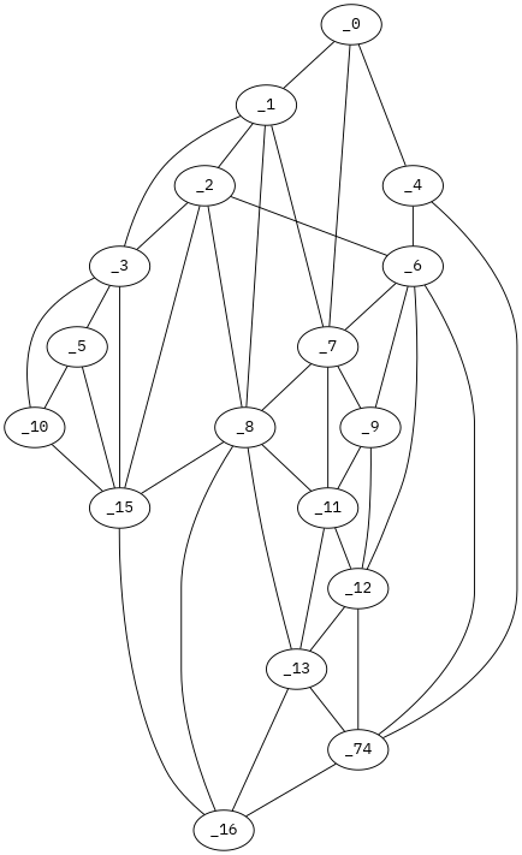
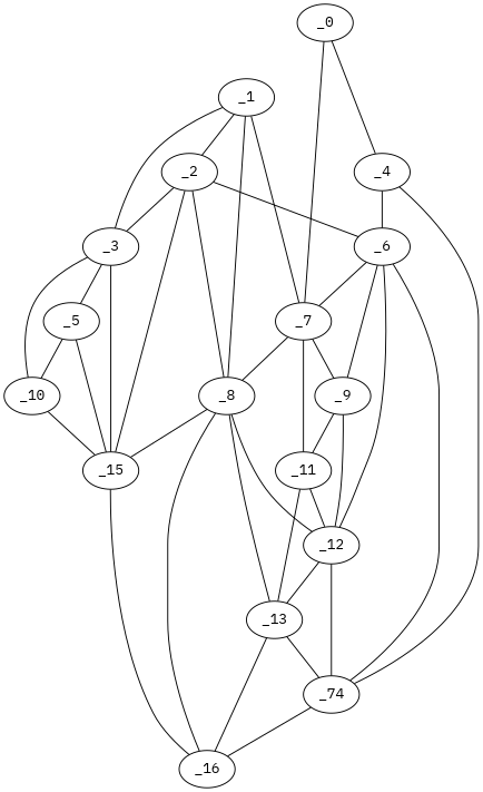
  graph {
    fontname="IBM Plex Mono"
    node [fontname="IBM Plex Mono" x=66 y=125]
    edge [fontname="IBM Plex Mono" valence=2]
    _0 [x=50]
    _1 [x=52 y=56]
    _4 [x=57]
    _7 [x=67 y=102]
    _2 [x=53 y=51]
    _3 [x=55 y=35]
    _8 [x=71 y=68]
    _6 [y=111]
    n9 [label=_74 x=79 y=117]
    _9 [x=74 y=102]
    _12 [x=78 y=109]
    _11 [x=77 y=91]
    _15 [x=80 y=46]
    _5 [y=2]
    _10 [x=76 y=34]
    _13 [x=79 y=84]
    _16 [x=80 y=64]
-   _0 -- _1 [valence=1]
    _0 -- _4 [valence=1]
    _0 -- _7 [valence=1]
    _1 -- _7 [valence=1]
    _1 -- _2
    _1 -- _3 [valence=1]
    _1 -- _8 [valence=1]
    _4 -- _6
    _4 -- n9 [valence=1]
    _7 -- _8
    _7 -- _9
    _7 -- _11
    _2 -- _3 [valence=1]
    _2 -- _8
    _2 -- _6
    _2 -- _15 [valence=1]
    _3 -- _15
    _3 -- _5 [valence=1]
    _3 -- _10
-   _8 -- _11 [valence=1]
+   _8 -- _12 [valence=1]
    _8 -- _15 [valence=1]
    _8 -- _13
    _8 -- _16
    _6 -- _7
    _6 -- n9
    _6 -- _9
    _6 -- _12
    n9 -- _16 [valence=1]
    _9 -- _12
    _9 -- _11
    _12 -- n9 [valence=1]
    _12 -- _13
    _11 -- _12
    _11 -- _13
    _15 -- _16 [valence=1]
    _5 -- _15 [valence=1]
    _5 -- _10 [valence=1]
    _10 -- _15
    _13 -- n9
    _13 -- _16 [valence=1]
  }
